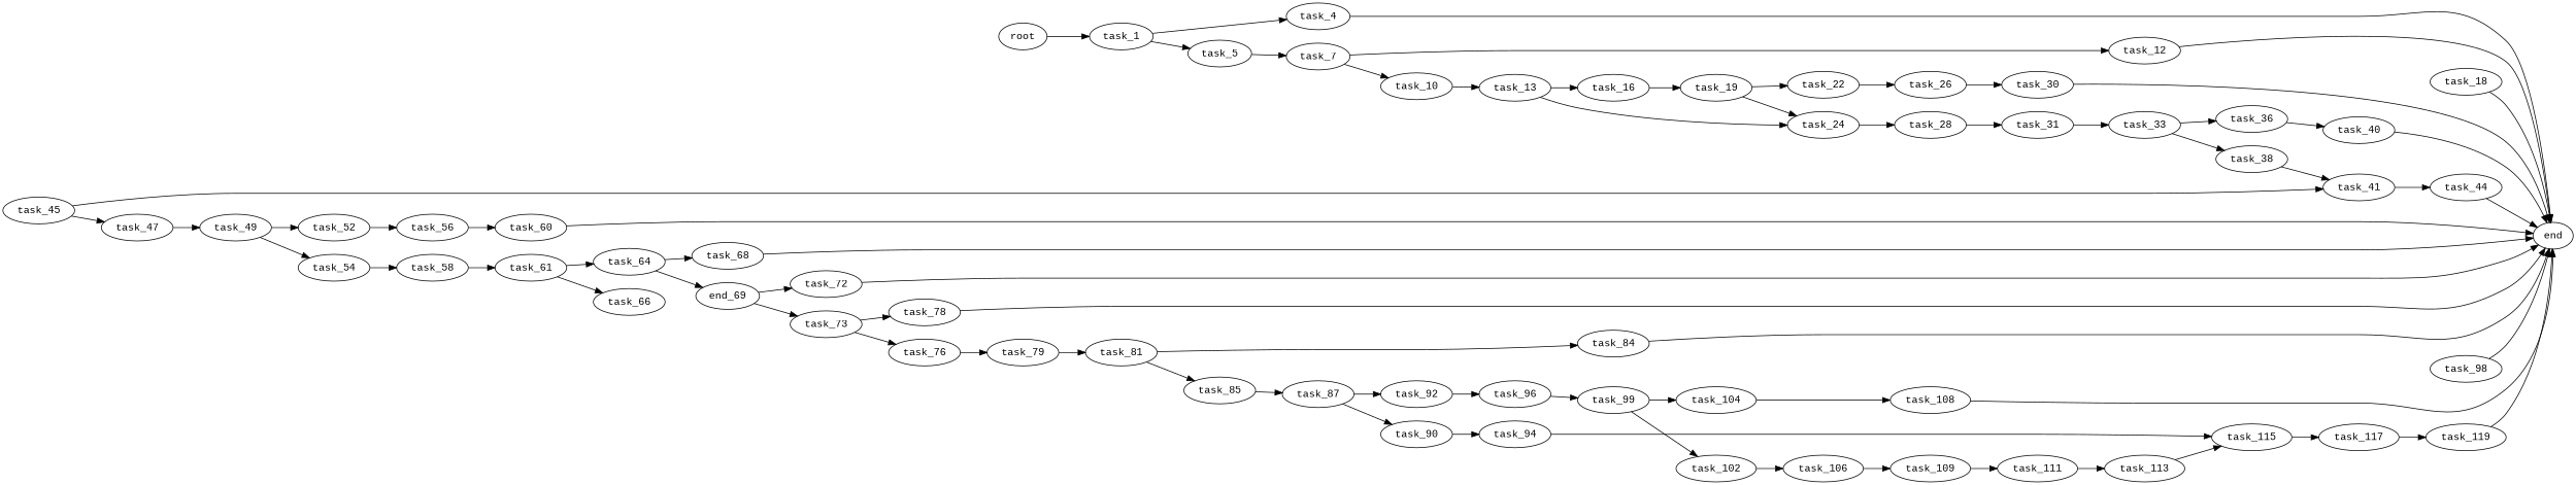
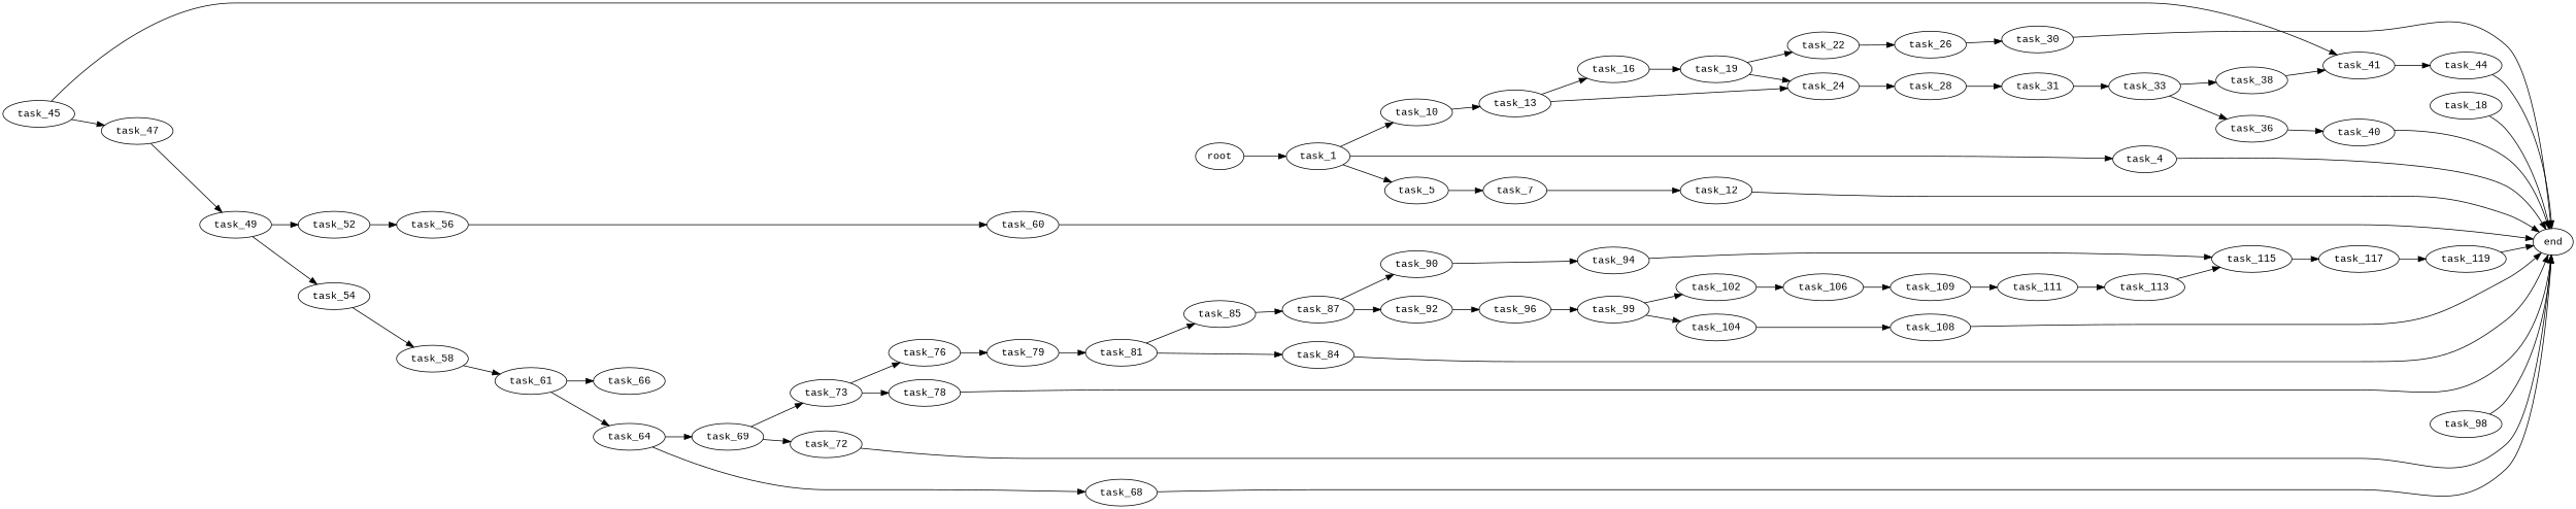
  digraph {
    fontname="Liberation Mono"
    rankdir=LR
    node [fontname="Liberation Mono"]
    edge [fontname="Liberation Mono"]
    root
    task_1
    task_4
    task_5
    end
    task_7
    task_10
    task_12
    task_13
    task_16
    task_24
    task_19
    task_18
    task_22
    task_26
    task_28
    task_30
    task_31
    task_33
    task_36
    task_38
    task_40
    task_41
    task_44
    task_45
    task_47
    task_49
    task_52
    task_54
    task_56
    task_58
    task_60
    task_61
    task_64
    task_66
    task_68
-   task_69 [label=end_69]
+   task_69
    task_72
    task_73
    task_76
    task_78
    task_79
    task_81
    task_84
    task_85
    task_87
    task_90
    task_92
    task_94
    task_96
    task_115
    task_99
    task_98
    task_102
    task_104
    task_106
    task_108
    task_109
    task_111
    task_113
    task_117
    task_119
    root -> task_1
    task_1 -> task_4
    task_1 -> task_5
    task_4 -> end
    task_5 -> task_7
-   task_7 -> task_10
+   task_1 -> task_10
    task_7 -> task_12
    task_10 -> task_13
    task_12 -> end
    task_13 -> task_16
    task_13 -> task_24
    task_16 -> task_19
    task_24 -> task_28
    task_19 -> task_24
    task_19 -> task_22
    task_18 -> end
    task_22 -> task_26
    task_26 -> task_30
    task_28 -> task_31
    task_30 -> end
    task_31 -> task_33
    task_33 -> task_36
    task_33 -> task_38
    task_36 -> task_40
    task_38 -> task_41
    task_40 -> end
    task_41 -> task_44
    task_44 -> end
    task_45 -> task_41
    task_45 -> task_47
    task_47 -> task_49
    task_49 -> task_52
    task_49 -> task_54
    task_52 -> task_56
    task_54 -> task_58
    task_56 -> task_60
    task_58 -> task_61
    task_60 -> end
    task_61 -> task_64
    task_61 -> task_66
    task_64 -> task_68
    task_64 -> task_69
    task_68 -> end
    task_69 -> task_72
    task_69 -> task_73
    task_72 -> end
    task_73 -> task_76
    task_73 -> task_78
    task_76 -> task_79
    task_78 -> end
    task_79 -> task_81
    task_81 -> task_84
    task_81 -> task_85
    task_84 -> end
    task_85 -> task_87
    task_87 -> task_90
    task_87 -> task_92
    task_90 -> task_94
    task_92 -> task_96
    task_94 -> task_115
    task_96 -> task_99
    task_115 -> task_117
    task_99 -> task_102
    task_99 -> task_104
    task_98 -> end
    task_102 -> task_106
    task_104 -> task_108
    task_106 -> task_109
    task_108 -> end
    task_109 -> task_111
    task_111 -> task_113
    task_113 -> task_115
    task_117 -> task_119
    task_119 -> end
  }
